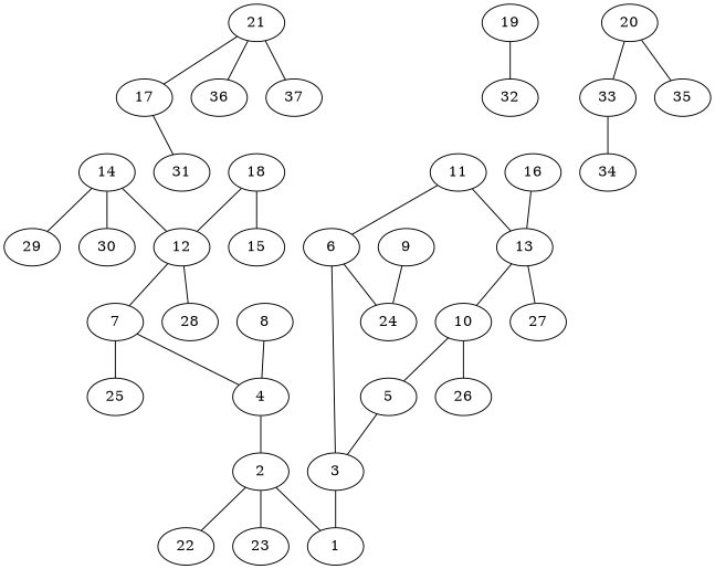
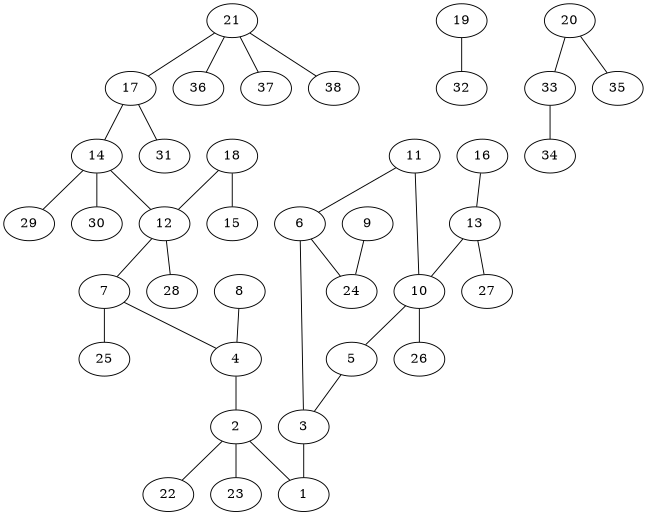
  graph {
    node [chem=H]
    edge [valence=1]
    1 [chem=O]
    2 [chem=C]
    22
    23
    3 [chem=C]
    4 [chem=C]
    5 [chem=C]
    6 [chem=C]
    24
    7 [chem=N]
    25
    8 [chem=O]
    9 [chem=Cl]
    10 [chem=C]
    26
    11 [chem=C]
    13 [chem=C]
    27
    12 [chem=C]
    28
    14 [chem=C]
    29
    30
    15 [chem=C]
    16 [chem=Cl]
    17 [chem=C]
    31
    18 [chem=O]
    19 [chem=O]
    32
    20 [chem=C]
    33
    35
    34
    21 [chem=C]
    36
    37
+   38
    2 -- 1
    2 -- 22
    2 -- 23
    3 -- 1
    4 -- 2
    5 -- 3 [valence=2]
    6 -- 3
    6 -- 24
    7 -- 4
    7 -- 25
    8 -- 4 [valence=2]
    9 -- 24
    10 -- 5
    10 -- 26
    11 -- 6 [valence=2]
-   11 -- 13
+   11 -- 10
    13 -- 10 [valence=2]
    13 -- 27
    12 -- 7
    12 -- 28
    14 -- 12
    14 -- 29
    14 -- 30
    16 -- 13
+   17 -- 14
    17 -- 31
    18 -- 12
    18 -- 15 [valence=2]
    19 -- 32
    20 -- 33
    20 -- 35
    33 -- 34
    21 -- 17
    21 -- 36
    21 -- 37
+   21 -- 38
  }
